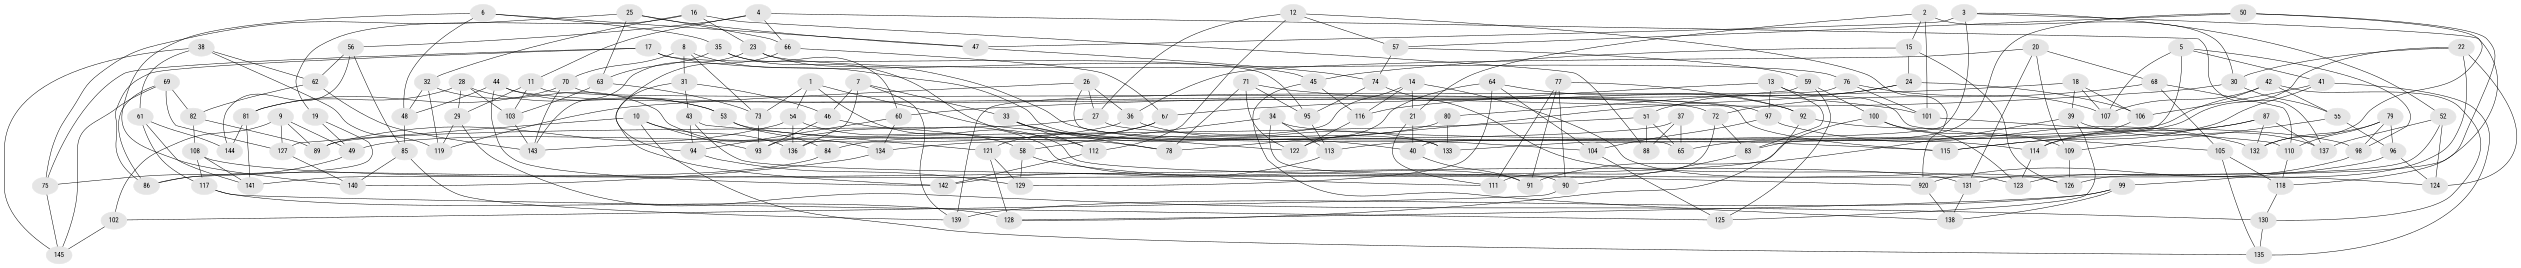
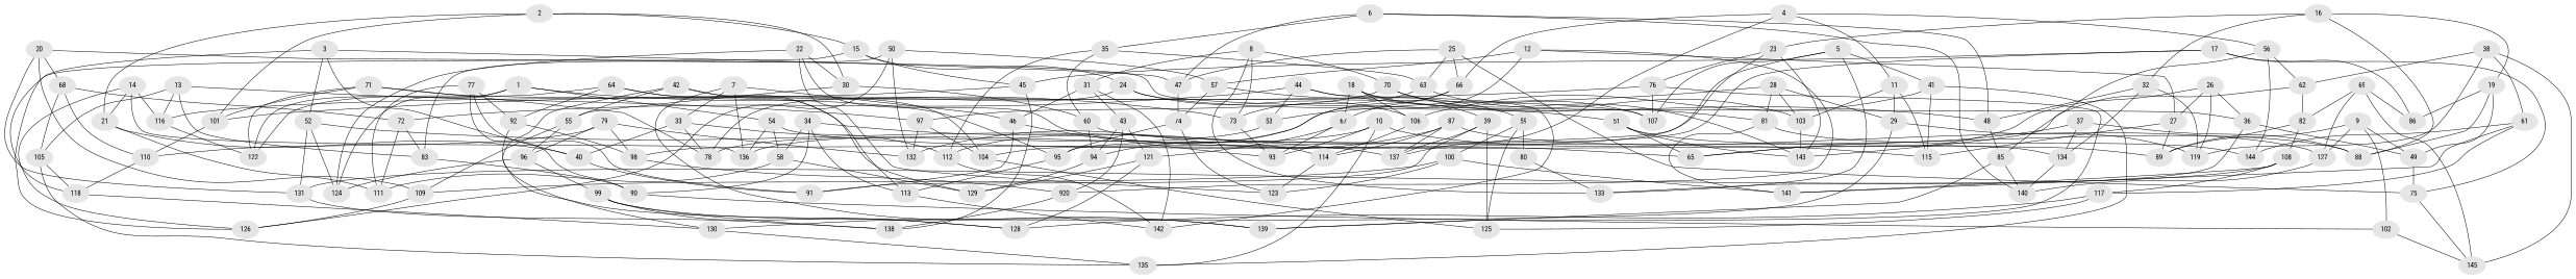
  graph {
    fontname="Roboto Condensed"
    node [color=gray90 fontname="Roboto Condensed" style=filled]
    edge [fontname="Roboto Condensed"]
    1
    54
    73
    122
    124
    136
    89
    58
    93
    2
    15
    21
    30
    101
    126
    24
    45
    40
    111
    55
    60
    110
    3
    47
    52
    118
    91
    74
    137
    131
    130
    4
    11
    56
    66
    29
    103
    115
    144
    62
    85
    67
    94
    5
    41
    98
    107
    133
    135
    106
    n51 [label=920]
    6
    35
    48
    140
    112
    63
    7
    33
    46
    139
    78
    8
    31
    70
    43
    142
    97
    81
    143
    9
    49
    102
    127
    75
    145
    10
    119
    12
    27
    57
    59
    138
    13
    83
    105
    116
    90
    104
    132
    14
    51
    16
    19
    23
    32
    88
    86
    76
    134
    17
    95
    113
    18
    39
    125
    121
    114
    20
    36
    68
    109
    72
    22
    65
    123
    25
    26
    28
    53
-   84
    141
    96
    34
    129
    37
    38
    61
    117
    82
    42
    128
    44
    50
    99
    80
    100
    108
    64
    92
    69
    71
    77
    79
    87
    1 -- 54
    1 -- 73
    1 -- 122
    1 -- 124
    54 -- 136
    54 -- 89
    54 -- 58
    73 -- 93
    58 -- 111
    58 -- 129
    2 -- 15
    2 -- 21
    2 -- 30
    2 -- 101
    15 -- 126
    15 -- 24
    15 -- 45
    21 -- 40
    21 -- 111
    30 -- 55
    30 -- 60
    101 -- 110
    24 -- 106
    24 -- 78
    24 -- 51
    45 -- 138
    45 -- 116
    40 -- 91
    55 -- 109
    55 -- 96
    60 -- 94
    60 -- 134
    110 -- 118
    3 -- 40
    3 -- 47
    3 -- 52
    3 -- 118
    47 -- 74
    52 -- 124
    52 -- 137
    52 -- 131
    118 -- 130
    74 -- 95
    74 -- 123
    131 -- 138
    130 -- 135
    4 -- 137
    4 -- 11
    4 -- 56
    4 -- 66
    11 -- 29
    11 -- 103
    11 -- 115
    56 -- 144
    56 -- 62
    56 -- 85
    66 -- 67
    66 -- 94
    29 -- 130
    29 -- 119
    103 -- 143
    62 -- 143
    62 -- 82
    85 -- 140
    85 -- 139
    67 -- 93
    67 -- 121
    94 -- 129
    5 -- 41
    5 -- 98
    5 -- 107
    5 -- 133
    41 -- 115
    41 -- 135
    41 -- 106
    98 -- n51
    106 -- 114
    n51 -- 138
    6 -- 47
    6 -- 35
    6 -- 48
    6 -- 140
    35 -- 60
    35 -- 112
    35 -- 63
    48 -- 85
    112 -- 142
    63 -- 73
    63 -- 103
    7 -- 136
    7 -- 33
    7 -- 46
    7 -- 139
    33 -- 40
    33 -- 112
    33 -- 78
    46 -- 93
    46 -- 91
    8 -- 73
    8 -- 133
    8 -- 31
    8 -- 70
    31 -- 46
    31 -- 43
    31 -- 142
    70 -- 97
    70 -- 81
    70 -- 143
    43 -- 94
    43 -- n51
    43 -- 121
    97 -- 104
    97 -- 132
    81 -- 144
    81 -- 141
    9 -- 89
    9 -- 49
    9 -- 102
    9 -- 127
    49 -- 75
    102 -- 145
    127 -- 140
    75 -- 145
    10 -- 136
    10 -- 93
    10 -- 135
    10 -- 127
    12 -- n51
    12 -- 112
    12 -- 27
    12 -- 57
    27 -- 89
    27 -- 115
    57 -- 74
    57 -- 59
    59 -- 125
    59 -- 80
    59 -- 100
    13 -- 97
    13 -- 83
    13 -- 105
    13 -- 116
    83 -- 90
    105 -- 118
    105 -- 135
    116 -- 122
    90 -- 102
    104 -- 125
    14 -- 136
    14 -- 21
    14 -- 126
    14 -- 116
    51 -- 143
    51 -- 88
    51 -- 65
    16 -- 19
    16 -- 23
    16 -- 32
    16 -- 88
    19 -- 49
+   19 -- 88
    19 -- 86
    23 -- 143
    23 -- 104
    23 -- 76
    32 -- 48
    32 -- 119
    32 -- 134
    76 -- 101
    76 -- 107
    76 -- 139
    134 -- 140
    17 -- 45
    17 -- 75
    17 -- 86
    17 -- 95
    95 -- 113
    113 -- 142
    18 -- 67
    18 -- 107
    18 -- 106
    18 -- 39
    39 -- 91
    39 -- 137
    39 -- 125
    121 -- 129
    121 -- 128
    114 -- 123
    20 -- 131
    20 -- 36
    20 -- 68
    20 -- 109
    36 -- 133
    36 -- 49
    68 -- 110
    68 -- 105
    68 -- 72
    109 -- 126
    72 -- 111
    72 -- 83
    22 -- 124
    22 -- 30
    22 -- 65
    22 -- 123
    25 -- 47
    25 -- 66
    25 -- 63
    25 -- 75
    26 -- 119
    26 -- 27
    26 -- 36
    26 -- 65
    28 -- 29
    28 -- 103
    28 -- 81
    28 -- 53
    53 -- 78
-   53 -- 84
-   84 -- 86
    96 -- 124
    96 -- 99
    34 -- 58
    34 -- 90
    34 -- 113
    34 -- 114
    37 -- 88
    37 -- 134
    37 -- 65
    38 -- 62
    38 -- 145
    38 -- 119
    38 -- 61
    61 -- 144
    61 -- 141
    61 -- 117
    117 -- 125
    117 -- 128
    82 -- 89
    82 -- 108
    42 -- 55
    42 -- 130
    42 -- 107
    42 -- 113
    44 -- 48
    44 -- 142
    44 -- 72
    44 -- 53
    50 -- 126
    50 -- 57
    50 -- 83
    50 -- 132
    99 -- 139
    99 -- 138
    99 -- 128
    80 -- 133
-   80 -- 84
    100 -- 109
    100 -- 123
    100 -- 141
    108 -- 131
    108 -- 141
    108 -- 117
    64 -- 122
    64 -- 104
    64 -- 129
    64 -- 92
    92 -- 98
    92 -- 128
    69 -- 127
    69 -- 145
    69 -- 86
    69 -- 82
    71 -- 122
    71 -- 101
    71 -- 78
    71 -- 95
    77 -- 111
    77 -- 91
    77 -- 90
    77 -- 92
    79 -- 110
    79 -- 98
    79 -- 132
    79 -- 96
    87 -- 137
    87 -- 115
    87 -- 132
    87 -- 114
  }
